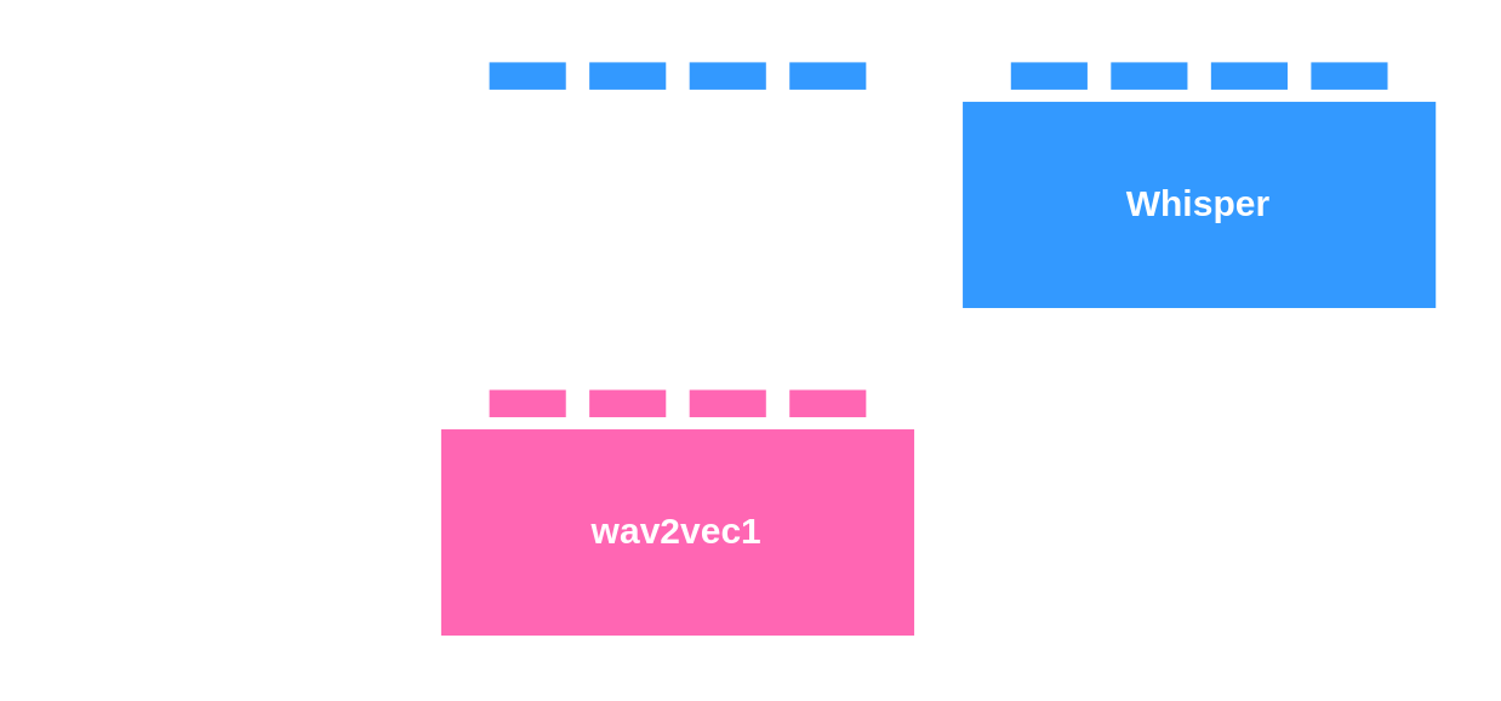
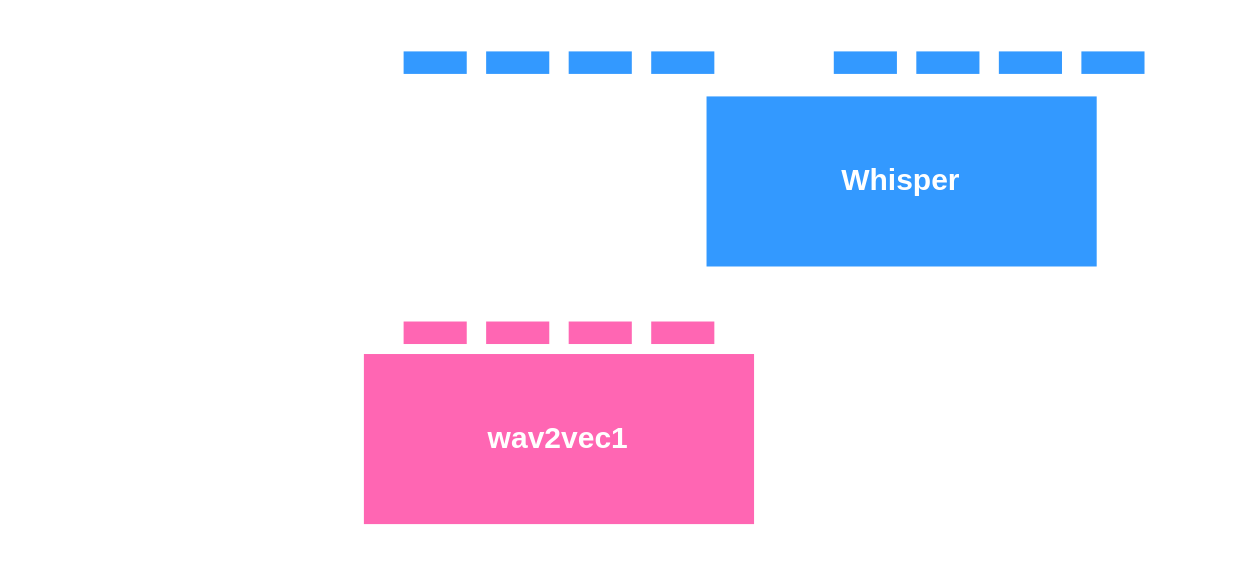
  <mxCell id="0" />
  <mxCell id="1" parent="0" />
  <mxCell id="2" value="" style="rounded=0;whiteSpace=wrap;html=1;fillStyle=solid;fillColor=#3399FF;strokeColor=none;" parent="1" vertex="1"><mxGeometry x="160.88" y="20" width="25.24" height="9" as="geometry" /></mxCell>
  <mxCell id="3" value="" style="rounded=0;whiteSpace=wrap;html=1;fillStyle=solid;fillColor=#3399FF;strokeColor=none;" parent="1" vertex="1"><mxGeometry x="193.88" y="20" width="25.24" height="9" as="geometry" /></mxCell>
  <mxCell id="4" value="" style="rounded=0;whiteSpace=wrap;html=1;fillStyle=solid;fillColor=#3399FF;strokeColor=none;" parent="1" vertex="1"><mxGeometry x="226.88" y="20" width="25.24" height="9" as="geometry" /></mxCell>
  <mxCell id="5" value="" style="rounded=0;whiteSpace=wrap;html=1;fillStyle=solid;fillColor=#3399FF;strokeColor=none;" parent="1" vertex="1"><mxGeometry x="259.88" y="20" width="25.24" height="9" as="geometry" /></mxCell>
- <mxCell id="6" value="&lt;b&gt;&lt;font color=&quot;#ffffff&quot;&gt;Whisper&lt;/font&gt;&lt;/b&gt;" style="rounded=0;whiteSpace=wrap;html=1;fillStyle=solid;fillColor=#3399FF;strokeColor=none;gradientColor=none;" parent="1" vertex="1"><mxGeometry x="317" y="33" width="156" height="68" as="geometry" /></mxCell>
+ <mxCell id="6" value="&lt;b&gt;&lt;font color=&quot;#ffffff&quot;&gt;Whisper&lt;/font&gt;&lt;/b&gt;" style="rounded=0;whiteSpace=wrap;html=1;fillStyle=solid;fillColor=#3399FF;strokeColor=none;gradientColor=none;" parent="1" vertex="1"><mxGeometry x="282" y="38" width="156" height="68" as="geometry" /></mxCell>
  <mxCell id="7" value="" style="rounded=0;whiteSpace=wrap;html=1;fillStyle=solid;fillColor=#3399FF;strokeColor=none;" parent="1" vertex="1"><mxGeometry x="332.88" y="20" width="25.24" height="9" as="geometry" /></mxCell>
  <mxCell id="8" value="" style="rounded=0;whiteSpace=wrap;html=1;fillStyle=solid;fillColor=#3399FF;strokeColor=none;" parent="1" vertex="1"><mxGeometry x="365.88" y="20" width="25.24" height="9" as="geometry" /></mxCell>
  <mxCell id="9" value="" style="rounded=0;whiteSpace=wrap;html=1;fillStyle=solid;fillColor=#3399FF;strokeColor=none;" parent="1" vertex="1"><mxGeometry x="398.88" y="20" width="25.24" height="9" as="geometry" /></mxCell>
  <mxCell id="10" value="" style="rounded=0;whiteSpace=wrap;html=1;fillStyle=solid;fillColor=#3399FF;strokeColor=none;" parent="1" vertex="1"><mxGeometry x="431.88" y="20" width="25.24" height="9" as="geometry" /></mxCell>
  <mxCell id="11" value="&lt;b&gt;Transcriber&lt;/b&gt;" style="text;html=1;strokeColor=none;fillColor=none;align=center;verticalAlign=middle;whiteSpace=wrap;rounded=0;fillStyle=solid;fontColor=#FFFFFF;" parent="1" vertex="1"><mxGeometry x="45" y="72" width="60" height="30" as="geometry" /></mxCell>
  <mxCell id="12" value="&lt;b&gt;&lt;font color=&quot;#ffffff&quot;&gt;wav2vec1&lt;/font&gt;&lt;/b&gt;" style="rounded=0;whiteSpace=wrap;html=1;fillStyle=solid;fillColor=#FF66B3;strokeColor=none;gradientColor=none;" parent="1" vertex="1"><mxGeometry x="145" y="141" width="156" height="68" as="geometry" /></mxCell>
  <mxCell id="13" value="" style="rounded=0;whiteSpace=wrap;html=1;fillStyle=solid;fillColor=#FF66B3;strokeColor=none;" parent="1" vertex="1"><mxGeometry x="160.88" y="128" width="25.24" height="9" as="geometry" /></mxCell>
  <mxCell id="14" value="" style="rounded=0;whiteSpace=wrap;html=1;fillStyle=solid;fillColor=#FF66B3;strokeColor=none;" parent="1" vertex="1"><mxGeometry x="193.88" y="128" width="25.24" height="9" as="geometry" /></mxCell>
  <mxCell id="15" value="" style="rounded=0;whiteSpace=wrap;html=1;fillStyle=solid;fillColor=#FF66B3;strokeColor=none;" parent="1" vertex="1"><mxGeometry x="226.88" y="128" width="25.24" height="9" as="geometry" /></mxCell>
  <mxCell id="16" value="" style="rounded=0;whiteSpace=wrap;html=1;fillStyle=solid;fillColor=#FF66B3;strokeColor=none;" parent="1" vertex="1"><mxGeometry x="259.88" y="128" width="25.24" height="9" as="geometry" /></mxCell>
  <mxCell id="17" value="&lt;b&gt;Classifier&lt;/b&gt;" style="text;html=1;strokeColor=none;fillColor=none;align=center;verticalAlign=middle;whiteSpace=wrap;rounded=0;fillStyle=solid;fontColor=#FFFFFF;" parent="1" vertex="1"><mxGeometry x="20" y="155" width="60" height="30" as="geometry" /></mxCell>
  <mxCell id="18" value="&lt;b&gt;...&lt;/b&gt;" style="text;html=1;strokeColor=none;fillColor=none;align=center;verticalAlign=middle;whiteSpace=wrap;rounded=0;fillStyle=solid;fontColor=#FFFFFF;" parent="1" vertex="1"><mxGeometry x="361" y="155" width="60" height="30" as="geometry" /></mxCell>
